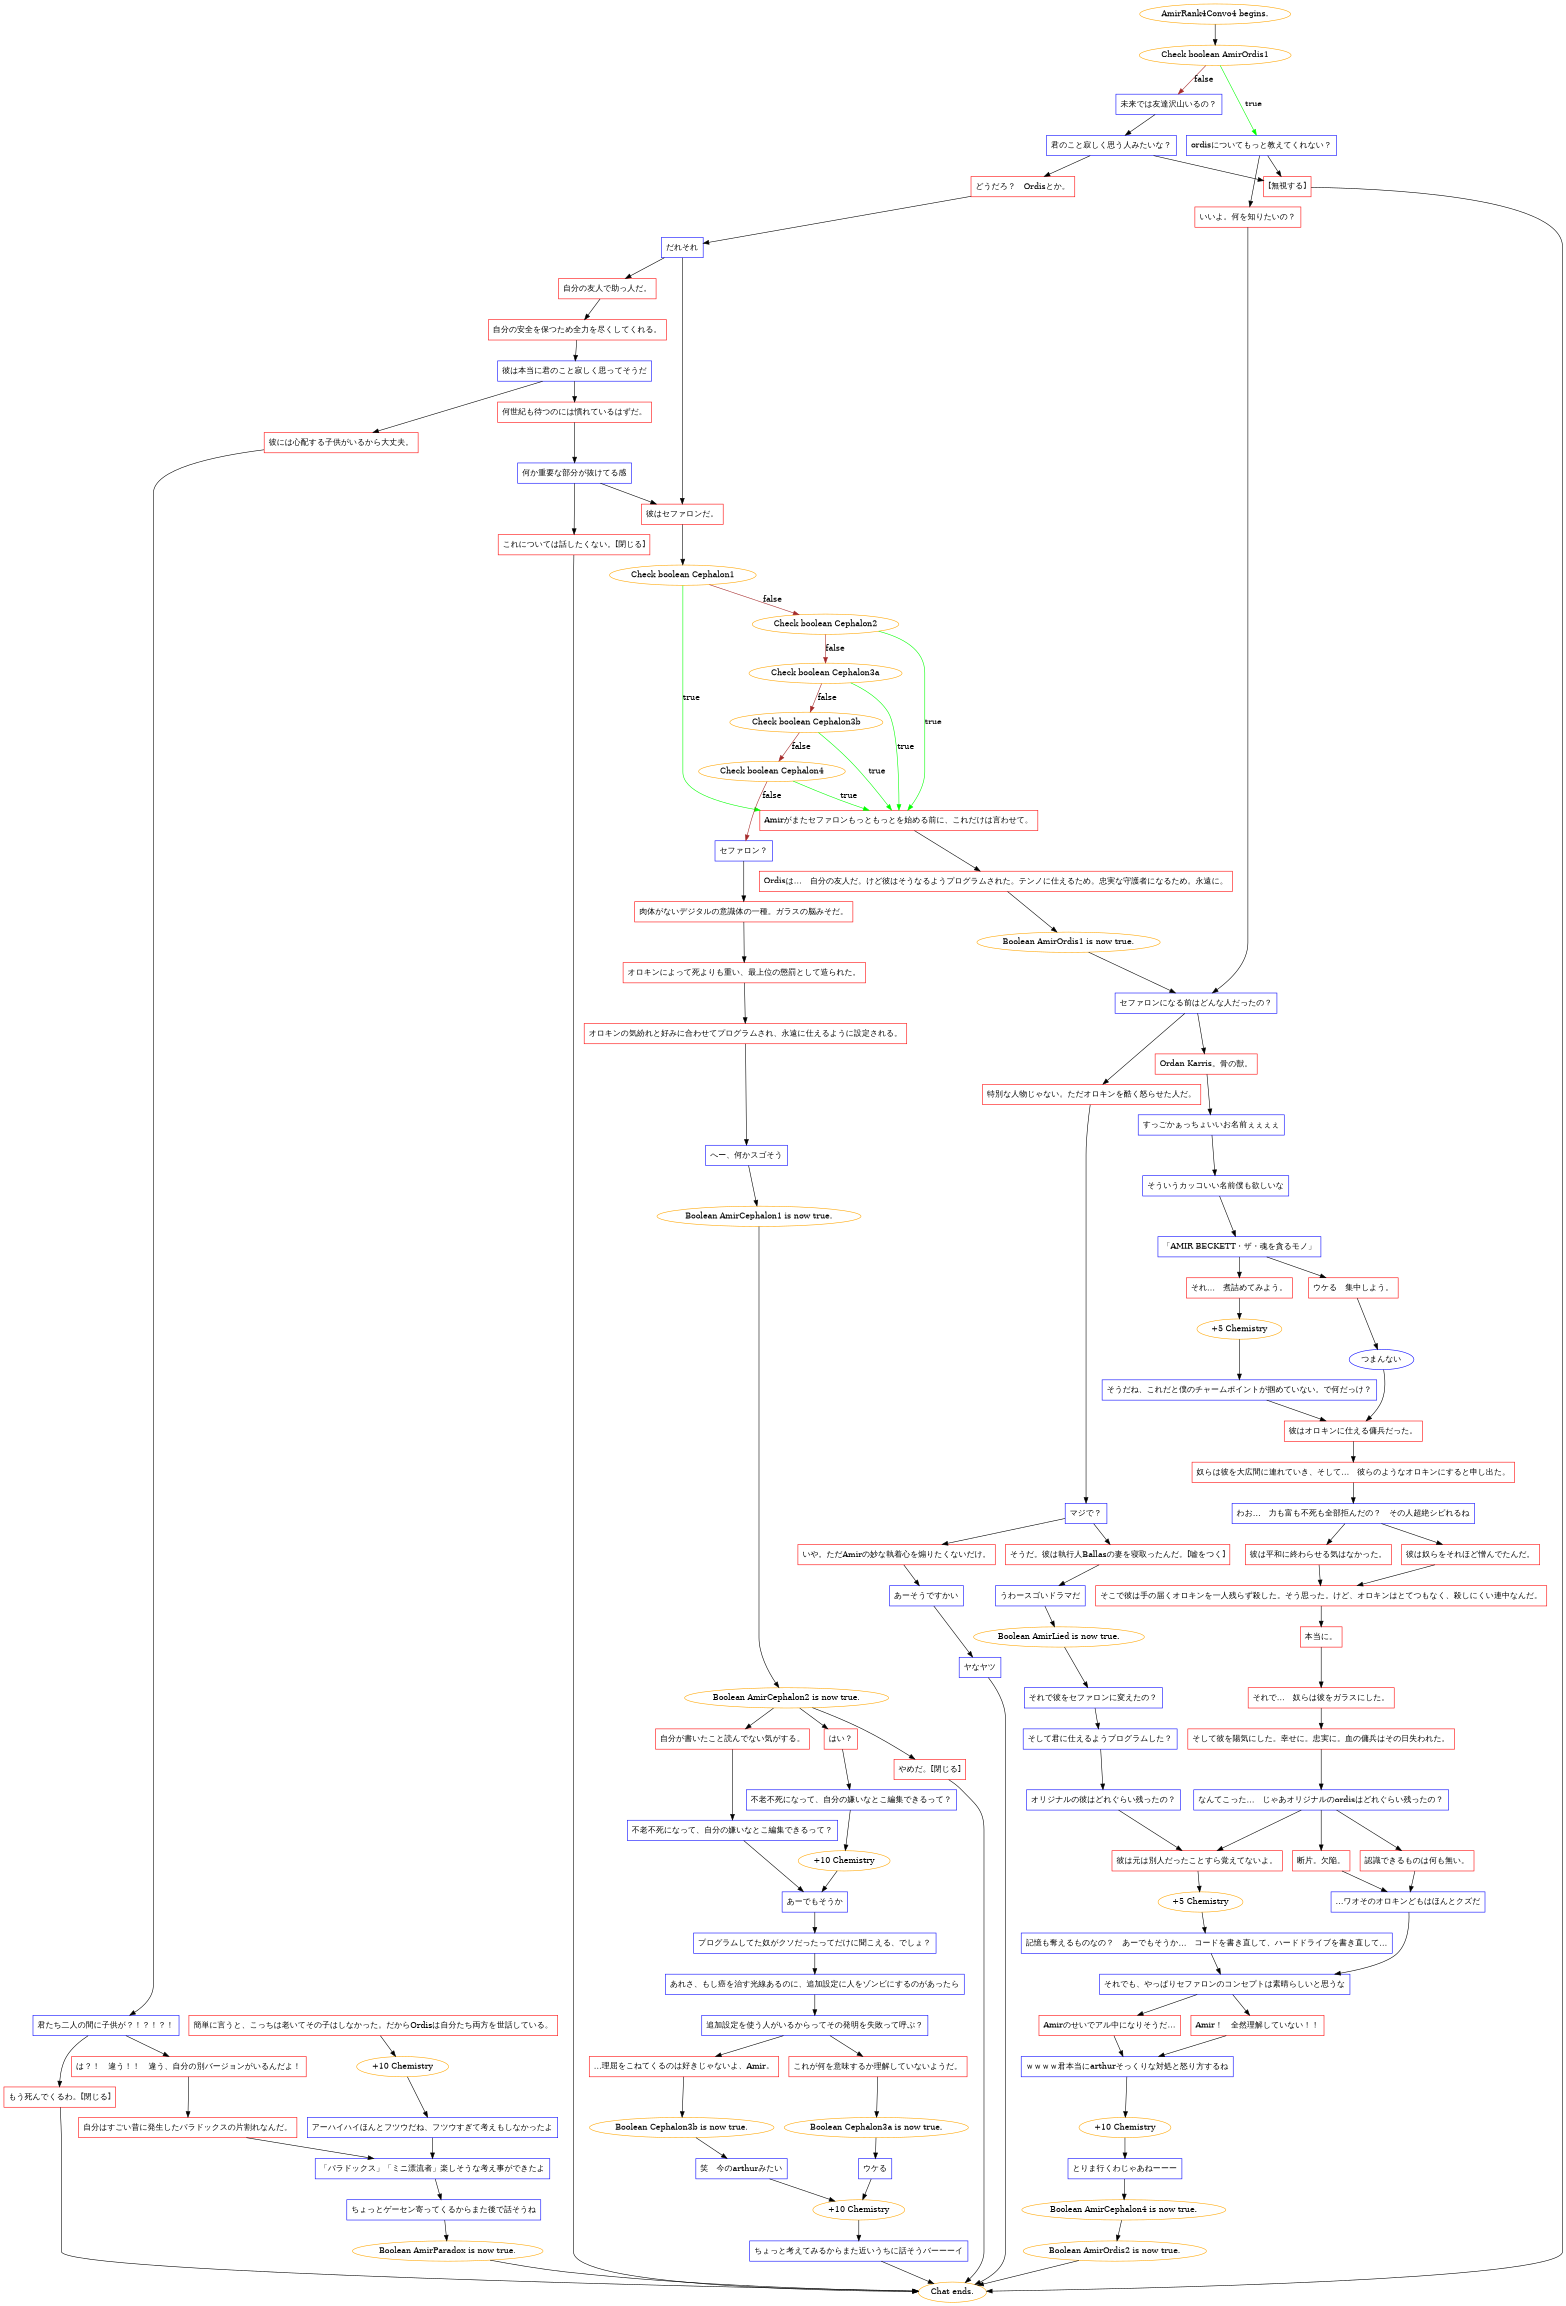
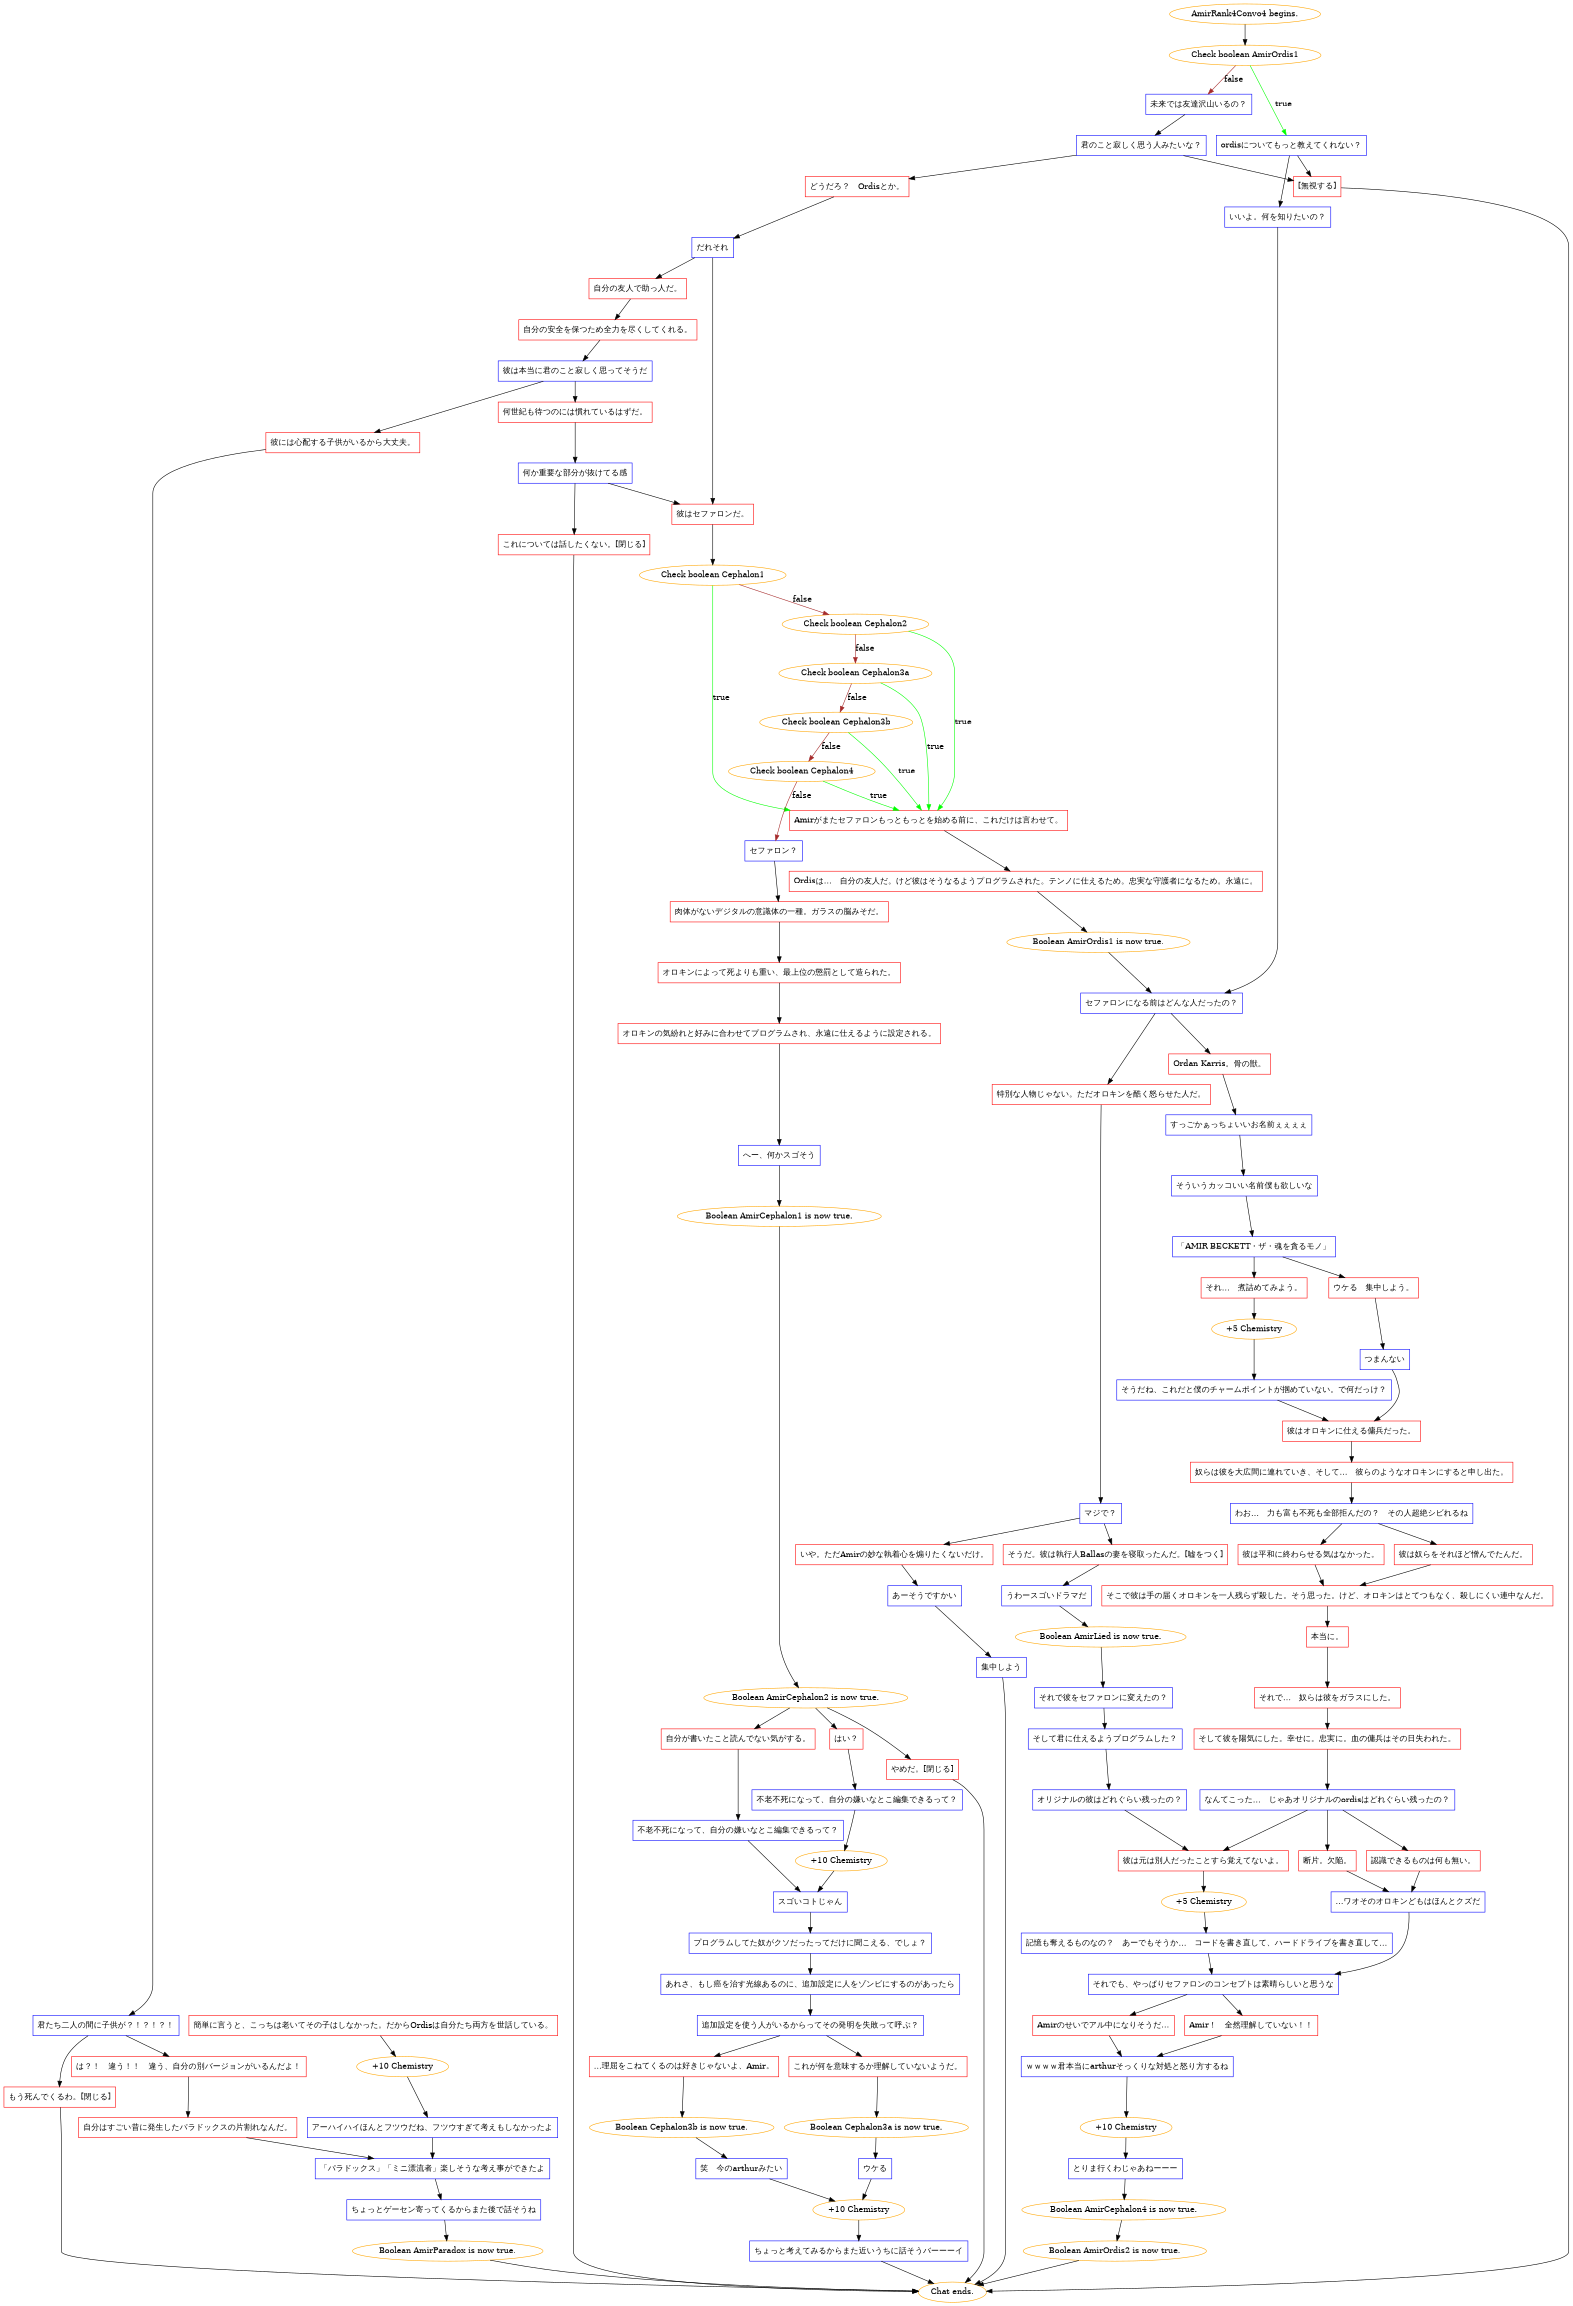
  digraph {
    fontname="DejaVu Serif"
    node [color=red fontname="DejaVu Serif" shape=box]
    edge [fontname="DejaVu Serif"]
    "AmirRank4Convo4 begins." [color=orange shape=""]
    n2 [color=orange label="Check boolean AmirOrdis1" shape=""]
    n3 [color=blue label="ordisについてもっと教えてくれない？"]
    n4 [color=blue label="未来では友達沢山いるの？"]
    n5 [label="[無視する]"]
-   n6 [label="いいよ。何を知りたいの？"]
+   n6 [color=blue label="いいよ。何を知りたいの？"]
    n7 [color=blue label="君のこと寂しく思う人みたいな？"]
    "Chat ends." [color=orange shape=""]
    n9 [color=blue label="セファロンになる前はどんな人だったの？"]
    n10 [label="どうだろ？　Ordisとか。"]
    n11 [label="特別な人物じゃない。ただオロキンを酷く怒らせた人だ。"]
    n12 [label="Ordan Karris。骨の獣。"]
    n13 [color=blue label="だれそれ"]
    n14 [color=blue label="マジで？"]
    n15 [color=blue label="すっごかぁっちょいいお名前ぇぇぇぇ"]
    n16 [label="自分の友人で助っ人だ。"]
    n17 [label="彼はセファロンだ。"]
    n18 [label="そうだ。彼は執行人Ballasの妻を寝取ったんだ。[嘘をつく]"]
    n19 [label="いや。ただAmirの妙な執着心を煽りたくないだけ。"]
    n20 [color=blue label="そういうカッコいい名前僕も欲しいな"]
    n21 [label="自分の安全を保つため全力を尽くしてくれる。"]
    n22 [color=orange label="Check boolean Cephalon1" shape=""]
    n23 [color=blue label="うわースゴいドラマだ"]
    n24 [color=blue label="あーそうですかい"]
    n25 [color=blue label="「AMIR BECKETT・ザ・魂を貪るモノ」"]
    n26 [color=blue label="彼は本当に君のこと寂しく思ってそうだ"]
    n27 [label="Amirがまたセファロンもっともっとを始める前に、これだけは言わせて。"]
    n28 [color=orange label="Check boolean Cephalon2" shape=""]
    n29 [color=orange label="Boolean AmirLied is now true." shape=""]
-   n30 [color=blue label="ヤなヤツ"]
+   n30 [color=blue label="集中しよう"]
    n31 [label="ウケる　集中しよう。"]
    n32 [label="それ…　煮詰めてみよう。"]
    n33 [label="何世紀も待つのには慣れているはずだ。"]
    n34 [label="彼には心配する子供がいるから大丈夫。"]
    n35 [label="Ordisは…　自分の友人だ。けど彼はそうなるようプログラムされた。テンノに仕えるため。忠実な守護者になるため。永遠に。"]
    n36 [color=orange label="Check boolean Cephalon3a" shape=""]
    n37 [color=blue label="それで彼をセファロンに変えたの？"]
-   n38 [color=blue label="つまんない" shape=ellipse]
+   n38 [color=blue label="つまんない"]
    n39 [color=orange label="+5 Chemistry" shape=""]
    n40 [color=blue label="何か重要な部分が抜けてる感"]
    n41 [color=blue label="君たち二人の間に子供が？！？！？！"]
    n42 [color=orange label="Boolean AmirOrdis1 is now true." shape=""]
    n43 [color=orange label="Check boolean Cephalon3b" shape=""]
    n44 [color=blue label="そして君に仕えるようプログラムした？"]
    n45 [label="彼はオロキンに仕える傭兵だった。"]
    n46 [color=blue label="そうだね、これだと僕のチャームポイントが掴めていない。で何だっけ？"]
    n47 [label="これについては話したくない。[閉じる]"]
    n48 [label="は？！　違う！！　違う、自分の別バージョンがいるんだよ！"]
    n49 [label="もう死んでくるわ。[閉じる]"]
    n50 [color=orange label="Check boolean Cephalon4" shape=""]
    n51 [color=blue label="オリジナルの彼はどれぐらい残ったの？"]
    n52 [label="奴らは彼を大広間に連れていき、そして…　彼らのようなオロキンにすると申し出た。"]
    n53 [label="自分はすごい昔に発生したパラドックスの片割れなんだ。"]
    n54 [color=blue label="セファロン？"]
    n55 [label="彼は元は別人だったことすら覚えてないよ。"]
    n56 [color=blue label="わお…　力も富も不死も全部拒んだの？　その人超絶シビれるね"]
    n57 [color=blue label="「パラドックス」「ミニ漂流者」楽しそうな考え事ができたよ"]
    n58 [label="肉体がないデジタルの意識体の一種。ガラスの脳みそだ。"]
    n59 [color=orange label="+5 Chemistry" shape=""]
    n60 [label="彼は奴らをそれほど憎んでたんだ。"]
    n61 [label="彼は平和に終わらせる気はなかった。"]
    n62 [label="簡単に言うと、こっちは老いてその子はしなかった。だからOrdisは自分たち両方を世話している。"]
    n63 [color=orange label="+10 Chemistry" shape=""]
    n64 [label="オロキンによって死よりも重い、最上位の懲罰として造られた。"]
    n65 [color=blue label="記憶も奪えるものなの？　あーでもそうか…　コードを書き直して、ハードドライブを書き直して…"]
    n66 [label="そこで彼は手の届くオロキンを一人残らず殺した。そう思った。けど、オロキンはとてつもなく、殺しにくい連中なんだ。"]
    n67 [color=blue label="アーハイハイほんとフツウだね、フツウすぎて考えもしなかったよ"]
    n68 [label="オロキンの気紛れと好みに合わせてプログラムされ、永遠に仕えるように設定される。"]
    n69 [color=blue label="それでも、やっぱりセファロンのコンセプトは素晴らしいと思うな"]
    n70 [label="本当に。"]
    n71 [color=blue label="へー、何かスゴそう"]
    n72 [label="Amirのせいでアル中になりそうだ…"]
    n73 [label="Amir！　全然理解していない！！"]
    n74 [label="それで…　奴らは彼をガラスにした。"]
    n75 [color=blue label="ちょっとゲーセン寄ってくるからまた後で話そうね"]
    n76 [color=orange label="Boolean AmirCephalon1 is now true." shape=""]
    n77 [color=blue label="ｗｗｗｗ君本当にarthurそっくりな対処と怒り方するね"]
    n78 [label="そして彼を陽気にした。幸せに。忠実に。血の傭兵はその日失われた。"]
    n79 [color=orange label="Boolean AmirParadox is now true." shape=""]
    n80 [color=orange label="Boolean AmirCephalon2 is now true." shape=""]
    n81 [color=orange label="+10 Chemistry" shape=""]
    n82 [color=blue label="なんてこった…　じゃあオリジナルのordisはどれぐらい残ったの？"]
    n83 [label="やめだ。[閉じる]"]
    n84 [label="はい？"]
    n85 [label="自分が書いたこと読んでない気がする。"]
    n86 [color=blue label="とりま行くわじゃあねーーー"]
    n87 [label="断片。欠陥。"]
    n88 [label="認識できるものは何も無い。"]
    n89 [color=blue label="不老不死になって、自分の嫌いなとこ編集できるって？"]
    n90 [color=blue label="不老不死になって、自分の嫌いなとこ編集できるって？"]
    n91 [color=orange label="Boolean AmirCephalon4 is now true." shape=""]
    n92 [color=blue label="…ワオそのオロキンどもはほんとクズだ"]
    n93 [color=orange label="+10 Chemistry" shape=""]
-   n94 [color=blue label="あーでもそうか"]
+   n94 [color=blue label="スゴいコトじゃん"]
    n95 [color=orange label="Boolean AmirOrdis2 is now true." shape=""]
    n96 [color=blue label="プログラムしてた奴がクソだったってだけに聞こえる、でしょ？"]
    n97 [color=blue label="あれさ、もし癌を治す光線あるのに、追加設定に人をゾンビにするのがあったら"]
    n98 [color=blue label="追加設定を使う人がいるからってその発明を失敗って呼ぶ？"]
    n99 [label="…理屈をこねてくるのは好きじゃないよ、Amir。"]
    n100 [label="これが何を意味するか理解していないようだ。"]
    n101 [color=orange label="Boolean Cephalon3b is now true." shape=""]
    n102 [color=orange label="Boolean Cephalon3a is now true." shape=""]
    n103 [color=blue label="笑　今のarthurみたい"]
    n104 [color=blue label="ウケる"]
    n105 [color=orange label="+10 Chemistry" shape=""]
    n106 [color=blue label="ちょっと考えてみるからまた近いうちに話そうバーーーイ"]
    "AmirRank4Convo4 begins." -> n2
    n2 -> n3 [color=green label=true]
    n2 -> n4 [color=brown label=false]
    n3 -> n5
    n3 -> n6
    n4 -> n7
    n5 -> "Chat ends."
    n6 -> n9
    n7 -> n5
    n7 -> n10
    n9 -> n11
    n9 -> n12
    n10 -> n13
    n11 -> n14
    n12 -> n15
    n13 -> n16
    n13 -> n17
    n14 -> n18
    n14 -> n19
    n15 -> n20
    n16 -> n21
    n17 -> n22
    n18 -> n23
    n19 -> n24
    n20 -> n25
    n21 -> n26
    n22 -> n27 [color=green label=true]
    n22 -> n28 [color=brown label=false]
    n23 -> n29
    n24 -> n30
    n25 -> n31
    n25 -> n32
    n26 -> n33
    n26 -> n34
    n27 -> n35
    n28 -> n27 [color=green label=true]
    n28 -> n36 [color=brown label=false]
    n29 -> n37
    n30 -> "Chat ends."
    n31 -> n38
    n32 -> n39
    n33 -> n40
    n34 -> n41
    n35 -> n42
    n36 -> n27 [color=green label=true]
    n36 -> n43 [color=brown label=false]
    n37 -> n44
    n38 -> n45
    n39 -> n46
    n40 -> n17
    n40 -> n47
    n41 -> n48
    n41 -> n49
    n42 -> n9
    n43 -> n27 [color=green label=true]
    n43 -> n50 [color=brown label=false]
    n44 -> n51
    n45 -> n52
    n46 -> n45
    n47 -> "Chat ends."
    n48 -> n53
    n49 -> "Chat ends."
    n50 -> n27 [color=green label=true]
    n50 -> n54 [color=brown label=false]
    n51 -> n55
    n52 -> n56
    n53 -> n57
    n54 -> n58
    n55 -> n59
    n56 -> n60
    n56 -> n61
    n57 -> n75
    n58 -> n64
    n59 -> n65
    n60 -> n66
    n61 -> n66
    n62 -> n63
    n63 -> n67
    n64 -> n68
    n65 -> n69
    n66 -> n70
    n67 -> n57
    n68 -> n71
    n69 -> n72
    n69 -> n73
    n70 -> n74
    n71 -> n76
    n72 -> n77
    n73 -> n77
    n74 -> n78
    n75 -> n79
    n76 -> n80
    n77 -> n81
    n78 -> n82
    n79 -> "Chat ends."
    n80 -> n83
    n80 -> n84
    n80 -> n85
    n81 -> n86
    n82 -> n55
    n82 -> n87
    n82 -> n88
    n83 -> "Chat ends."
    n84 -> n89
    n85 -> n90
    n86 -> n91
    n87 -> n92
    n88 -> n92
    n89 -> n93
    n90 -> n94
    n91 -> n95
    n92 -> n69
    n93 -> n94
    n94 -> n96
    n95 -> "Chat ends."
    n96 -> n97
    n97 -> n98
    n98 -> n99
    n98 -> n100
    n99 -> n101
    n100 -> n102
    n101 -> n103
    n102 -> n104
    n103 -> n105
    n104 -> n105
    n105 -> n106
    n106 -> "Chat ends."
  }
